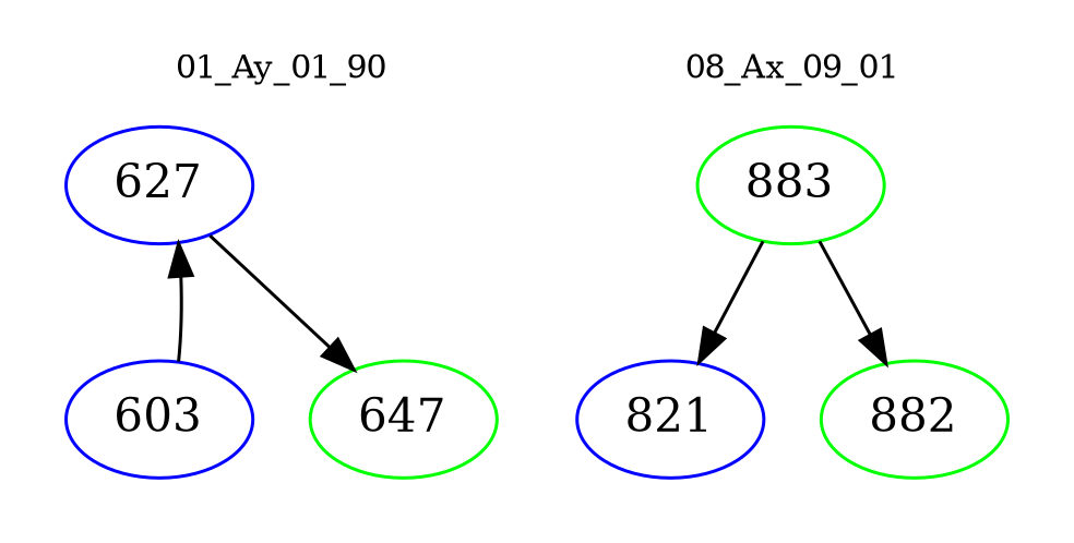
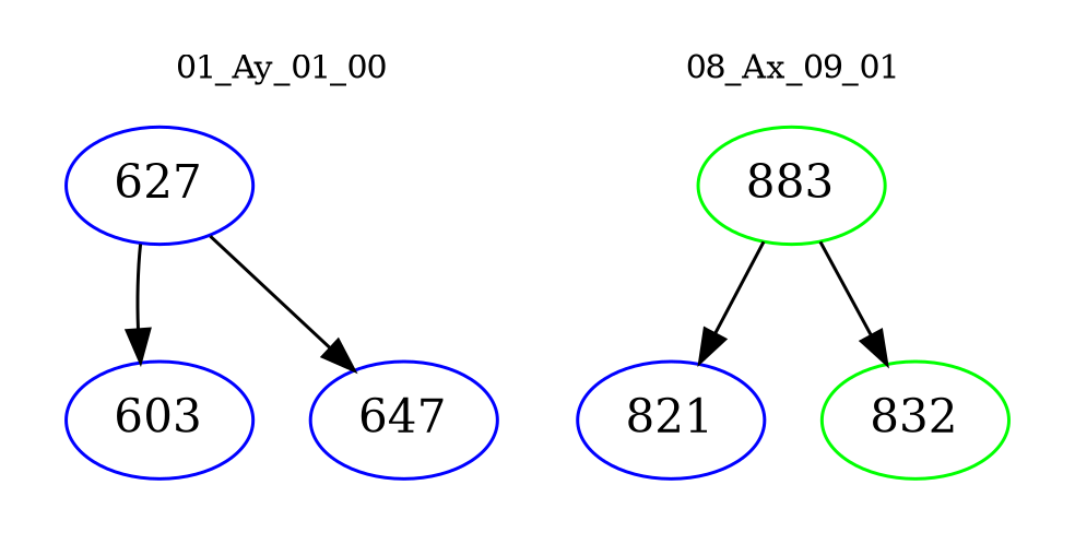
  digraph {
    node [color=blue]
    edge [color=black]
    n1 [label=627]
    n2 [label=603]
-   n3 [color=green label=647]
+   n3 [label=647]
    n4 [color=green label=883]
    n5 [label=821]
-   n6 [color=green label=882]
+   n6 [color=green label=832]
    subgraph cluster_1 {
      color=white
      fontsize=10
-     label="01_Ay_01_90"
+     label="01_Ay_01_00"
      n1
      n2
      n3
    }
    subgraph cluster_2 {
      color=white
      fontsize=10
      label="08_Ax_09_01"
      n4
      n5
      n6
    }
-   n2 -> n1
+   n1 -> n2
    n1 -> n3
    n4 -> n5
    n4 -> n6
  }
